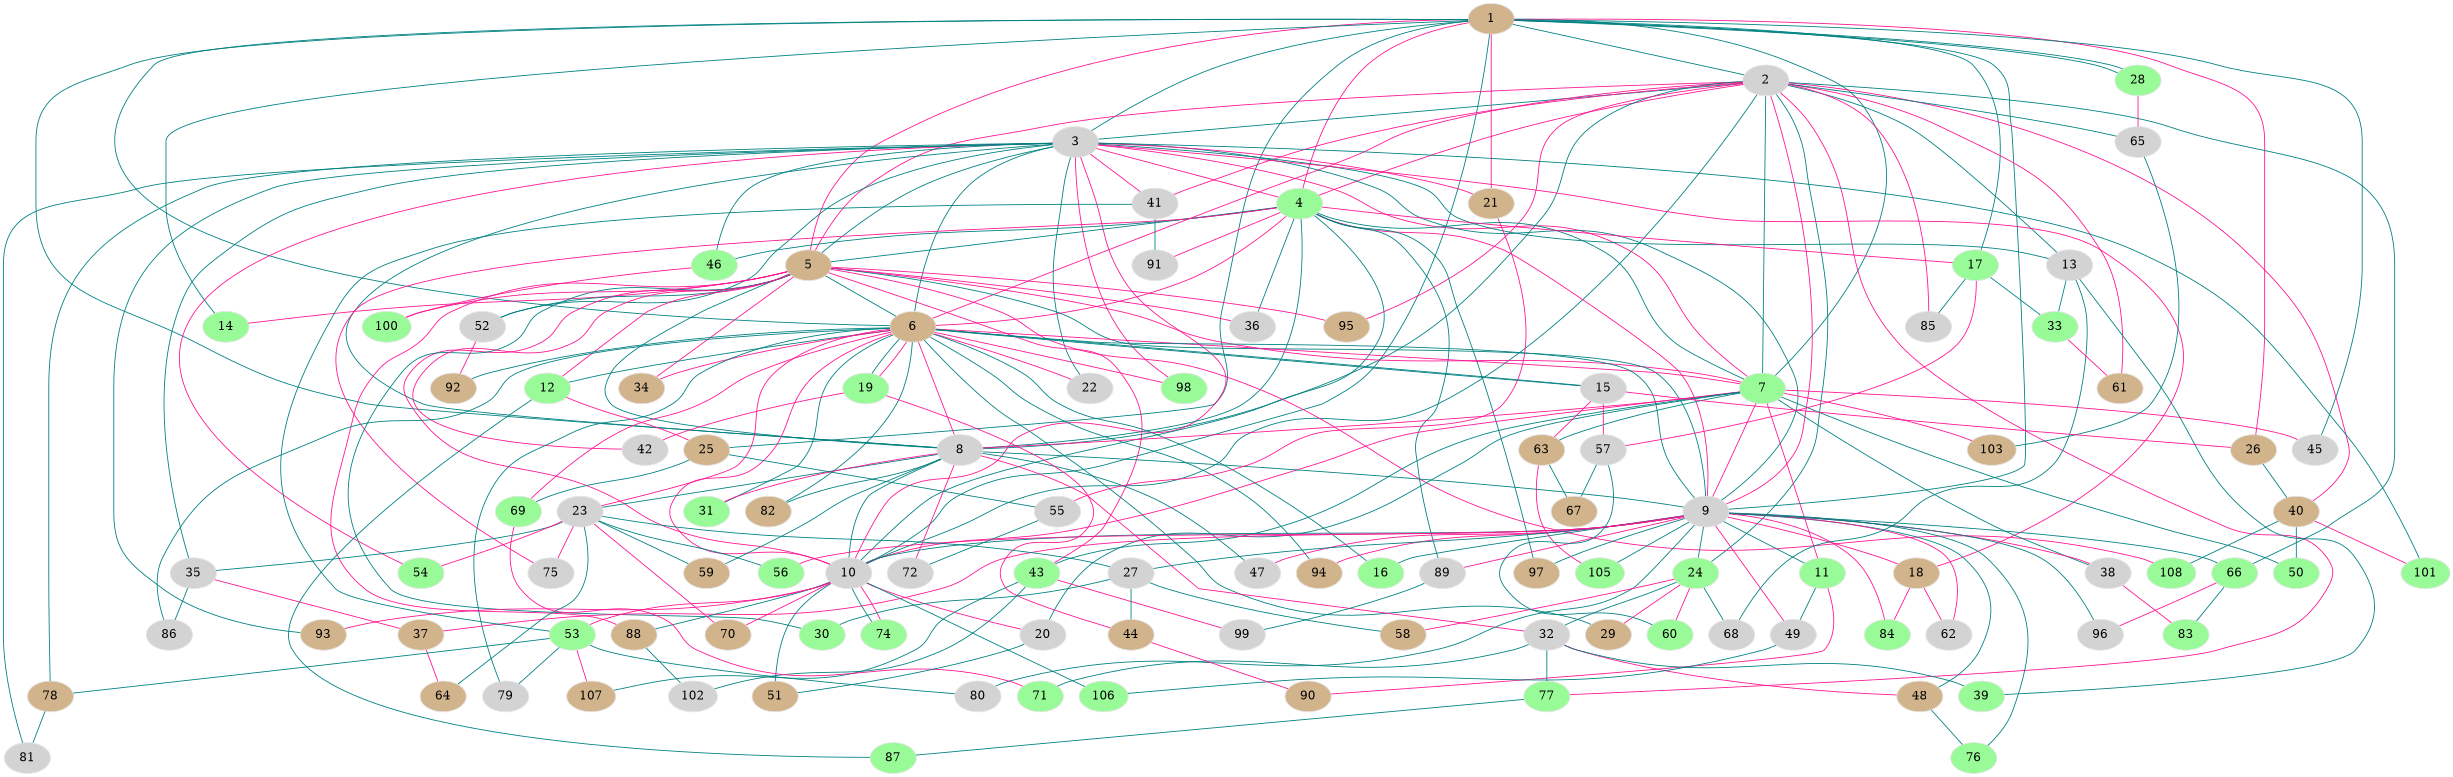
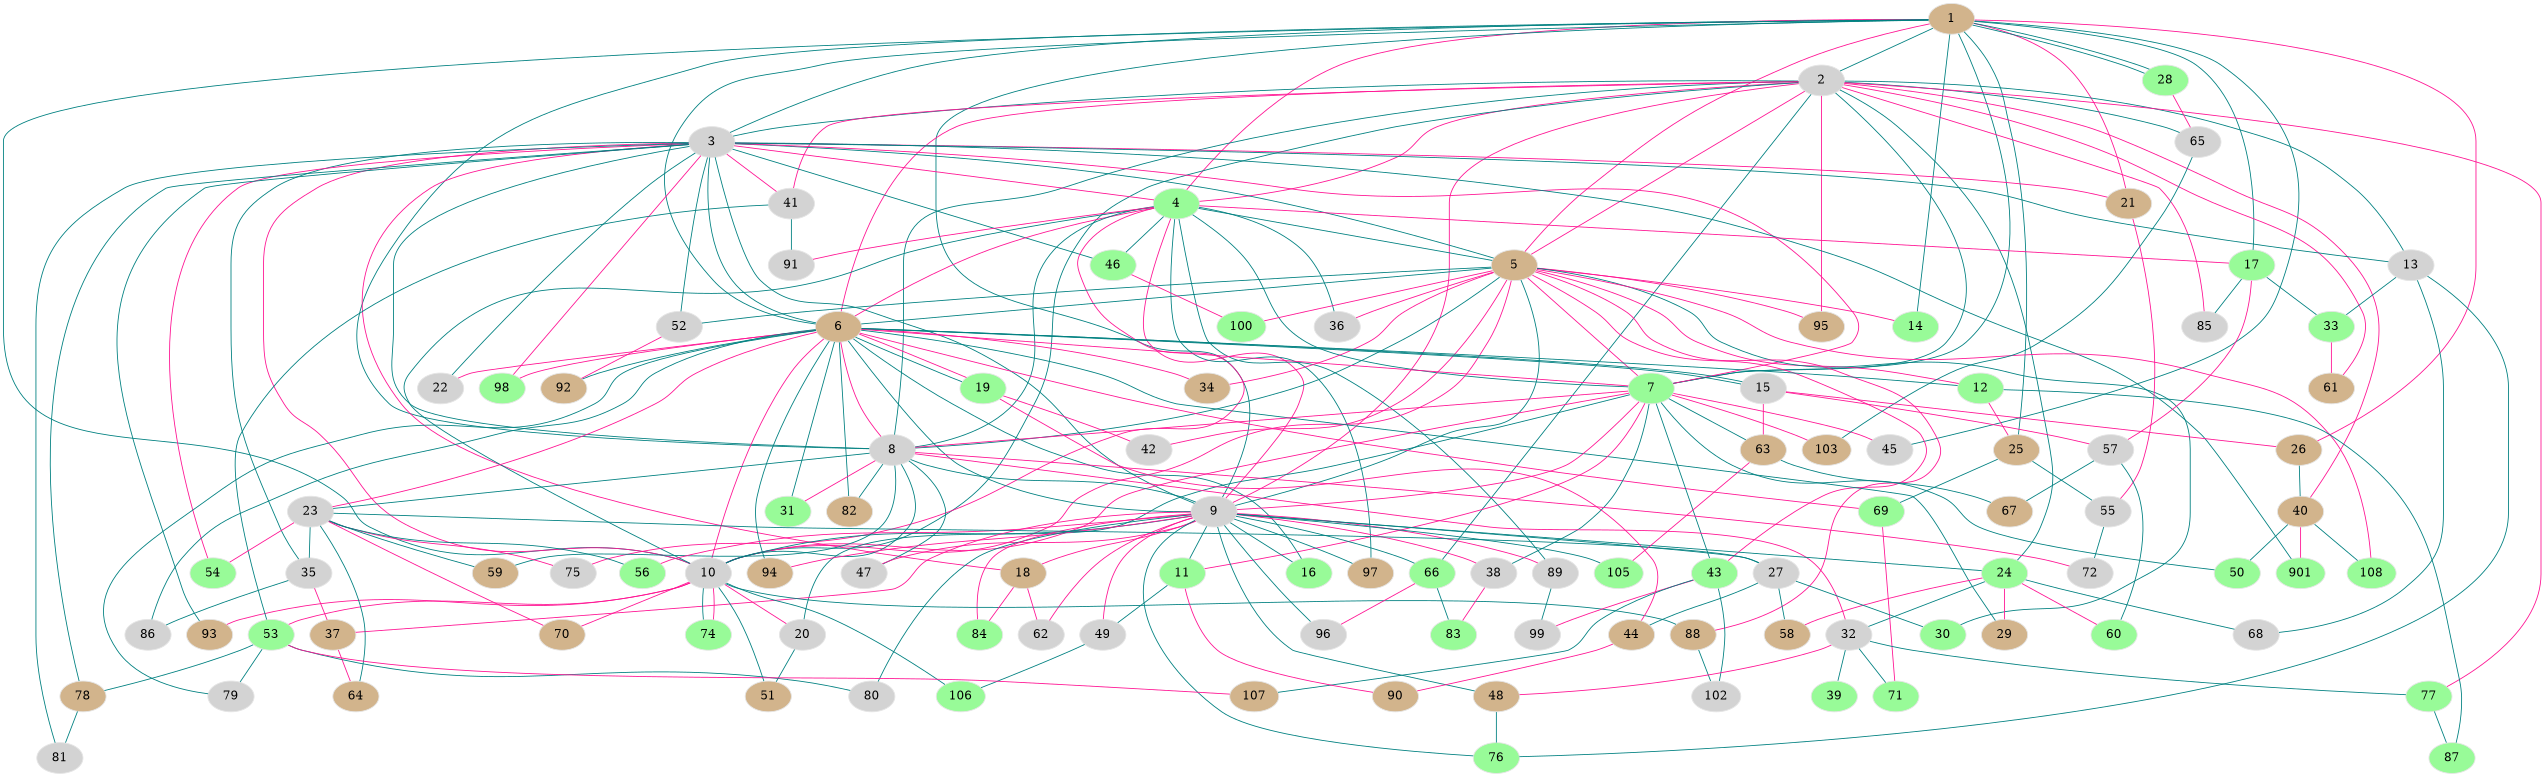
  graph {
    fontname="DejaVu Serif"
    node [color=gray90 fillcolor=lightgrey fontname="DejaVu Serif" style=filled]
    edge [color=teal fontname="DejaVu Serif"]
    1 [fillcolor=tan]
    2
    3
    4 [fillcolor=palegreen]
    5 [fillcolor=tan]
    6 [fillcolor=tan]
    7 [fillcolor=palegreen]
    8
    9
    10
    14 [fillcolor=palegreen]
    17 [fillcolor=palegreen]
    21 [fillcolor=tan]
    25 [fillcolor=tan]
    26 [fillcolor=tan]
    28 [fillcolor=palegreen]
    45
    13
    24 [fillcolor=palegreen]
    40 [fillcolor=tan]
    41
    61 [fillcolor=tan]
    65
    66 [fillcolor=palegreen]
    77 [fillcolor=palegreen]
    85
    95 [fillcolor=tan]
    18 [fillcolor=tan]
    22
    35
    46 [fillcolor=palegreen]
    52
    54 [fillcolor=palegreen]
    78 [fillcolor=tan]
    81
    93 [fillcolor=tan]
    98 [fillcolor=palegreen]
-   101 [fillcolor=palegreen]
+   101 [fillcolor=palegreen label=901]
    36
    75
    89
    91
    97 [fillcolor=tan]
    12 [fillcolor=palegreen]
    30 [fillcolor=palegreen]
    34 [fillcolor=tan]
    42
    43 [fillcolor=palegreen]
    88 [fillcolor=tan]
    100 [fillcolor=palegreen]
    108 [fillcolor=palegreen]
    15
    16 [fillcolor=palegreen]
    19 [fillcolor=palegreen]
    23
    29 [fillcolor=tan]
    31 [fillcolor=palegreen]
    69 [fillcolor=palegreen]
    79
    82 [fillcolor=tan]
    86
    92 [fillcolor=tan]
    94 [fillcolor=tan]
    11 [fillcolor=palegreen]
    20
    38
    50 [fillcolor=palegreen]
    63 [fillcolor=tan]
    103 [fillcolor=tan]
    32
    47
    59 [fillcolor=tan]
    72
    27
    37 [fillcolor=tan]
    48 [fillcolor=tan]
    49
    56 [fillcolor=palegreen]
    62
    76 [fillcolor=palegreen]
    80
    84 [fillcolor=palegreen]
    96
    105 [fillcolor=palegreen]
    51 [fillcolor=tan]
    53 [fillcolor=palegreen]
    70 [fillcolor=tan]
    74 [fillcolor=palegreen]
    106 [fillcolor=palegreen]
    33 [fillcolor=palegreen]
    57
    55
    39 [fillcolor=palegreen]
    68
    58 [fillcolor=tan]
    60 [fillcolor=palegreen]
    83 [fillcolor=palegreen]
    87 [fillcolor=palegreen]
    99
    102
    107 [fillcolor=tan]
    44 [fillcolor=tan]
    64 [fillcolor=tan]
    71 [fillcolor=palegreen]
    90 [fillcolor=tan]
    67 [fillcolor=tan]
    1 -- 2
    1 -- 3
    1 -- 4 [color=deeppink]
    1 -- 5 [color=deeppink]
    1 -- 6
    1 -- 7
    1 -- 8
    1 -- 9
    1 -- 10
    1 -- 14
    1 -- 17
    1 -- 21 [color=deeppink]
    1 -- 25
    1 -- 26 [color=deeppink]
    1 -- 28
    1 -- 28
    1 -- 45
    2 -- 3
    2 -- 4 [color=deeppink]
    2 -- 5 [color=deeppink]
    2 -- 6 [color=deeppink]
    2 -- 7
    2 -- 8
    2 -- 9 [color=deeppink]
    2 -- 10
    2 -- 13
    2 -- 24
    2 -- 40 [color=deeppink]
    2 -- 41 [color=deeppink]
    2 -- 61 [color=deeppink]
    2 -- 65
    2 -- 66
    2 -- 77 [color=deeppink]
    2 -- 85 [color=deeppink]
    2 -- 95 [color=deeppink]
    3 -- 4 [color=deeppink]
    3 -- 5
    3 -- 6
    3 -- 7 [color=deeppink]
    3 -- 8
    3 -- 9
    3 -- 10 [color=deeppink]
    3 -- 21 [color=deeppink]
    3 -- 13
    3 -- 41 [color=deeppink]
    3 -- 18 [color=deeppink]
    3 -- 22
    3 -- 35
    3 -- 46
    3 -- 52
    3 -- 54 [color=deeppink]
    3 -- 78
    3 -- 81
    3 -- 93
    3 -- 98 [color=deeppink]
    3 -- 101
    4 -- 5
    4 -- 6 [color=deeppink]
    4 -- 7
    4 -- 8
    4 -- 9 [color=deeppink]
    4 -- 10
    4 -- 17 [color=deeppink]
    4 -- 46
    4 -- 36
    4 -- 75 [color=deeppink]
    4 -- 89
    4 -- 91 [color=deeppink]
    4 -- 97
    5 -- 6
    5 -- 7 [color=deeppink]
    5 -- 8
    5 -- 9
    5 -- 10 [color=deeppink]
    5 -- 14 [color=deeppink]
    5 -- 95 [color=deeppink]
    5 -- 52
    5 -- 36 [color=deeppink]
    5 -- 12 [color=deeppink]
    5 -- 30
    5 -- 34 [color=deeppink]
    5 -- 42 [color=deeppink]
    5 -- 43 [color=deeppink]
    5 -- 88 [color=deeppink]
    5 -- 100 [color=deeppink]
    5 -- 108 [color=deeppink]
    6 -- 7 [color=deeppink]
    6 -- 8 [color=deeppink]
    6 -- 9
    6 -- 10 [color=deeppink]
    6 -- 22 [color=deeppink]
    6 -- 98 [color=deeppink]
    6 -- 12
    6 -- 34 [color=deeppink]
    6 -- 15
    6 -- 15
    6 -- 16
    6 -- 19
    6 -- 19 [color=deeppink]
    6 -- 23 [color=deeppink]
    6 -- 29
    6 -- 31
    6 -- 69 [color=deeppink]
    6 -- 79
    6 -- 82
    6 -- 86
    6 -- 92
    6 -- 94
    7 -- 8 [color=deeppink]
    7 -- 9 [color=deeppink]
    7 -- 10 [color=deeppink]
    7 -- 45 [color=deeppink]
    7 -- 43
    7 -- 11 [color=deeppink]
    7 -- 20
    7 -- 38
    7 -- 50
    7 -- 63
    7 -- 103 [color=deeppink]
    8 -- 9
    8 -- 10
    8 -- 23
    8 -- 31 [color=deeppink]
    8 -- 82
    8 -- 32 [color=deeppink]
    8 -- 47
    8 -- 59
    8 -- 72 [color=deeppink]
    9 -- 10
    9 -- 24
    9 -- 66
    9 -- 18 [color=deeppink]
    9 -- 89 [color=deeppink]
    9 -- 97
    9 -- 16
    9 -- 94 [color=deeppink]
    9 -- 11
    9 -- 38 [color=deeppink]
    9 -- 47 [color=deeppink]
    9 -- 27
    9 -- 37 [color=deeppink]
    9 -- 48
    9 -- 49 [color=deeppink]
    9 -- 56 [color=deeppink]
    9 -- 62 [color=deeppink]
    9 -- 76
    9 -- 80
    9 -- 84 [color=deeppink]
    9 -- 96
    9 -- 105
    10 -- 93 [color=deeppink]
    10 -- 88
    10 -- 20 [color=deeppink]
    10 -- 51
    10 -- 53 [color=deeppink]
    10 -- 70 [color=deeppink]
    10 -- 74
    10 -- 74 [color=deeppink]
    10 -- 106
    17 -- 85
    17 -- 33
    17 -- 57 [color=deeppink]
    21 -- 55 [color=deeppink]
    25 -- 69
    25 -- 55
    26 -- 40
    28 -- 65 [color=deeppink]
    13 -- 33
-   13 -- 39
+   13 -- 76
    13 -- 68
    24 -- 29 [color=deeppink]
    24 -- 32
    24 -- 68
    24 -- 58 [color=deeppink]
    24 -- 60 [color=deeppink]
    40 -- 101 [color=deeppink]
    40 -- 108
    40 -- 50
    41 -- 91
    41 -- 53
    65 -- 103
    66 -- 96 [color=deeppink]
    66 -- 83
    77 -- 87
    18 -- 62 [color=deeppink]
    18 -- 84 [color=deeppink]
    35 -- 86
    35 -- 37 [color=deeppink]
    46 -- 100 [color=deeppink]
    52 -- 92 [color=deeppink]
    78 -- 81
    89 -- 99
    12 -- 25 [color=deeppink]
    12 -- 87
    43 -- 99 [color=deeppink]
    43 -- 102
    43 -- 107
    88 -- 102
    15 -- 26 [color=deeppink]
    15 -- 63 [color=deeppink]
    15 -- 57 [color=deeppink]
    19 -- 42 [color=deeppink]
    19 -- 44 [color=deeppink]
    23 -- 35
    23 -- 54 [color=deeppink]
    23 -- 75 [color=deeppink]
    23 -- 59
    23 -- 27
    23 -- 56
    23 -- 70 [color=deeppink]
    23 -- 64
    69 -- 71 [color=deeppink]
    11 -- 49
    11 -- 90 [color=deeppink]
    20 -- 51
    38 -- 83 [color=deeppink]
    63 -- 105 [color=deeppink]
    63 -- 67
    32 -- 77
    32 -- 48 [color=deeppink]
    32 -- 39
    32 -- 71
    27 -- 30
    27 -- 58
    27 -- 44
    37 -- 64 [color=deeppink]
    48 -- 76
    49 -- 106
    53 -- 78
    53 -- 79
    53 -- 80
    53 -- 107 [color=deeppink]
    33 -- 61 [color=deeppink]
    57 -- 60
    57 -- 67
    55 -- 72
    44 -- 90 [color=deeppink]
  }
